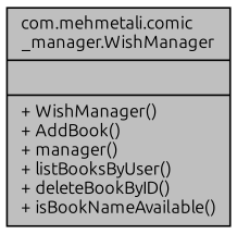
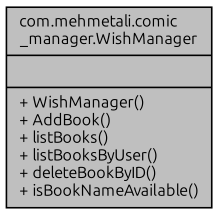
  digraph {
    fontname=Ubuntu
-   n1 [color=black fillcolor=grey75 fontcolor=black fontname=Ubuntu fontsize=10 height=0.2 label="{com.mehmetali.comic\l_manager.WishManager\n||+ WishManager()\l+ AddBook()\l+ manager()\l+ listBooksByUser()\l+ deleteBookByID()\l+ isBookNameAvailable()\l}" shape=record style=filled width=0.4]
+   n1 [color=black fillcolor=grey75 fontcolor=black fontname=Ubuntu fontsize=10 height=0.2 label="{com.mehmetali.comic\l_manager.WishManager\n||+ WishManager()\l+ AddBook()\l+ listBooks()\l+ listBooksByUser()\l+ deleteBookByID()\l+ isBookNameAvailable()\l}" shape=record style=filled width=0.4]
  }
